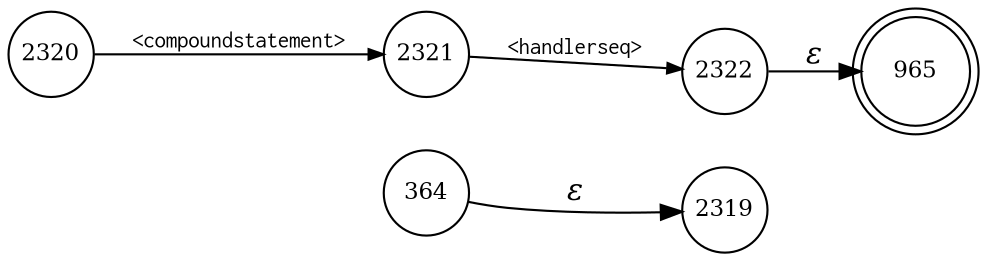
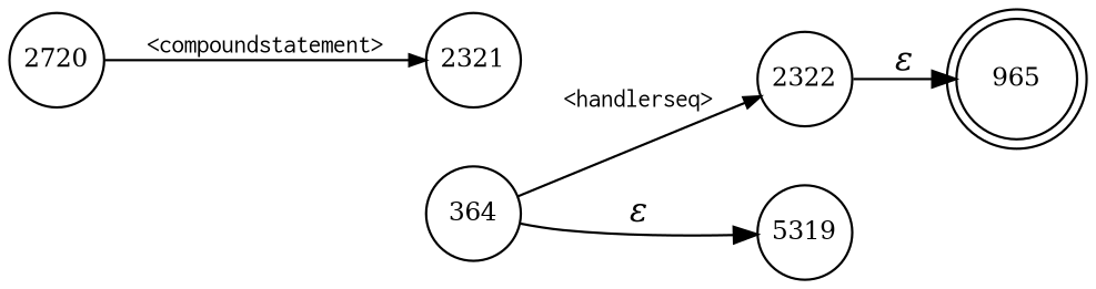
  digraph {
    rankdir=LR
    node [fixedsize=true fontsize=11 shape=circle peripheries=1]
    edge [fontname=Courier]
    n1 [label=965 shape=doublecircle width=.6 peripheries=""]
-   n2 [label=2320 width=.55]
+   n2 [label=2720 width=.55]
    n3 [label=2321 width=.55]
    n4 [label=2322 width=.55]
    n5 [label=364 width=.55]
-   n6 [label=2319 width=.55]
+   n6 [label=5319 width=.55]
    n2 -> n3 [arrowhead=normal arrowsize=.7 fontsize=11 label="<compoundstatement>"]
-   n3 -> n4 [arrowhead=normal arrowsize=.7 fontsize=11 label="<handlerseq>"]
+   n5 -> n4 [arrowhead=normal arrowsize=.7 fontsize=11 label="<handlerseq>"]
    n4 -> n1 [fontname="Times-Italic" label="&epsilon;"]
    n5 -> n6 [fontname="Times-Italic" label="&epsilon;"]
  }
